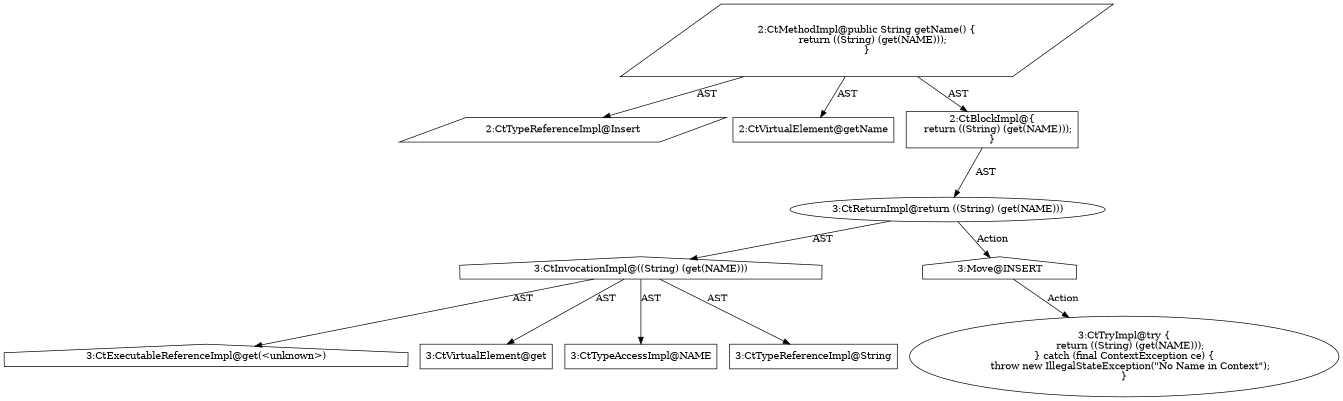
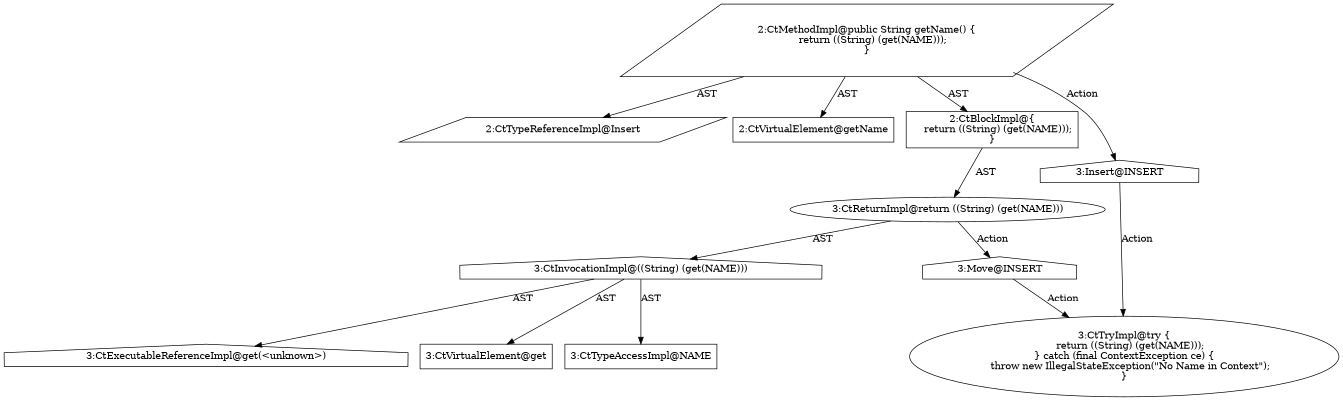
  digraph {
    node [shape=box]
    n1 [label="2:CtTypeReferenceImpl@Insert" shape=parallelogram]
    n2 [label="2:CtVirtualElement@getName"]
    n3 [label="3:CtExecutableReferenceImpl@get(<unknown>)" shape=house]
    n4 [label="3:CtVirtualElement@get"]
    n5 [label="3:CtTypeAccessImpl@NAME"]
    n6 [label="3:CtInvocationImpl@((String) (get(NAME)))" shape=house]
-   n7 [label="3:CtTypeReferenceImpl@String"]
    n8 [label="3:CtReturnImpl@return ((String) (get(NAME)))" shape=ellipse]
    n9 [label="3:Move@INSERT" shape=house]
    n10 [label="3:CtTryImpl@try \{\n    return ((String) (get(NAME)));\n\} catch (final ContextException ce) \{\n    throw new IllegalStateException(\"No Name in Context\");\n\}" shape=ellipse]
    n11 [label="2:CtBlockImpl@\{\n    return ((String) (get(NAME)));\n\}"]
    n12 [label="2:CtMethodImpl@public String getName() \{\n    return ((String) (get(NAME)));\n\}" shape=parallelogram]
+   n13 [label="3:Insert@INSERT" shape=house]
    n6 -> n3 [label=AST]
    n6 -> n4 [label=AST]
    n6 -> n5 [label=AST]
-   n6 -> n7 [label=AST]
    n8 -> n6 [label=AST]
    n8 -> n9 [label=Action]
    n9 -> n10 [label=Action]
    n11 -> n8 [label=AST]
    n12 -> n1 [label=AST]
    n12 -> n2 [label=AST]
    n12 -> n11 [label=AST]
+   n12 -> n13 [label=Action]
+   n13 -> n10 [label=Action]
  }
